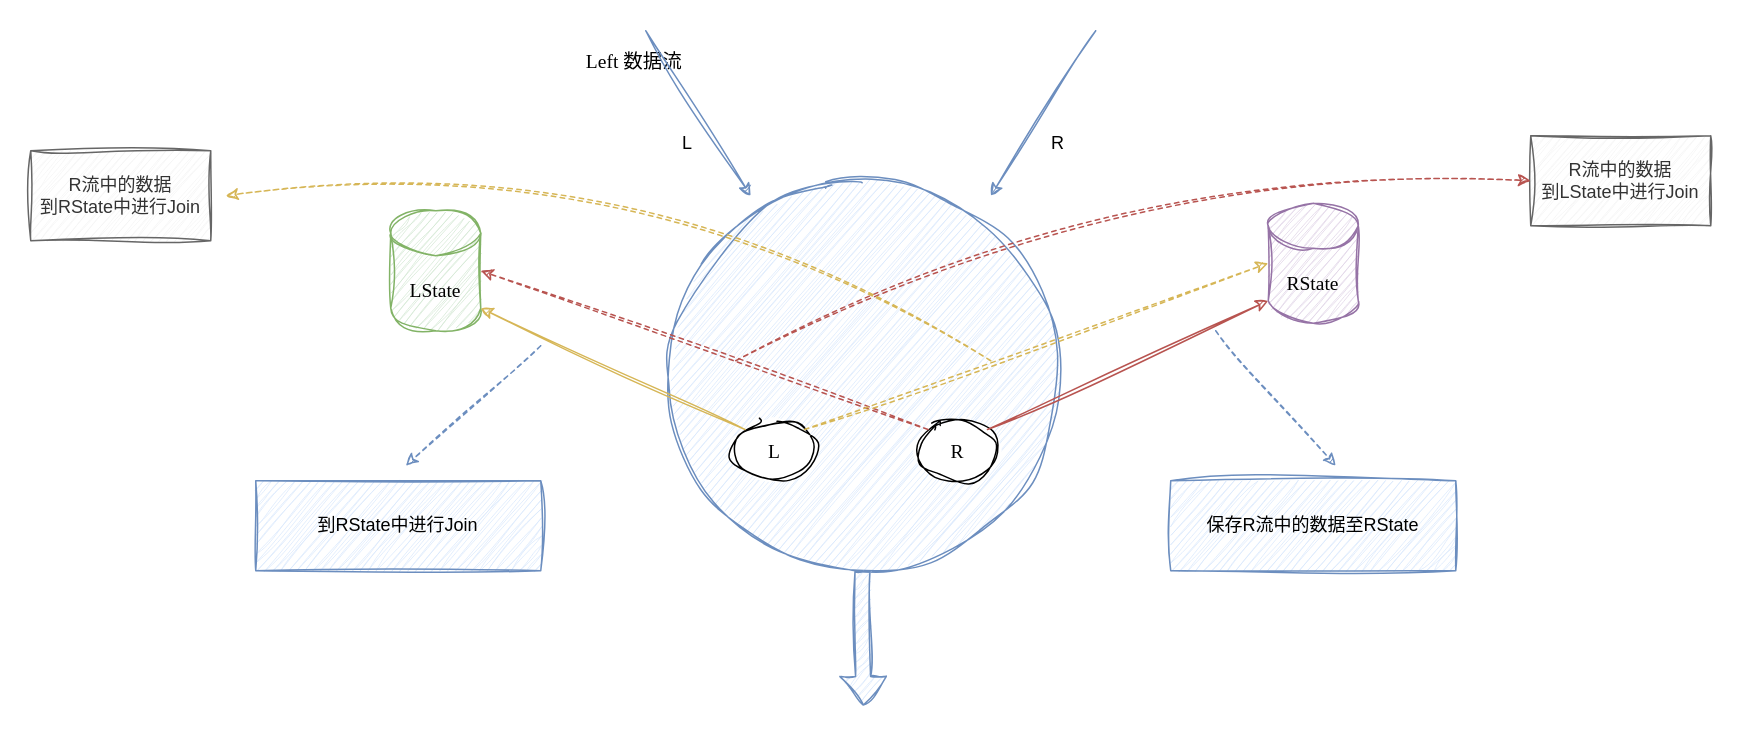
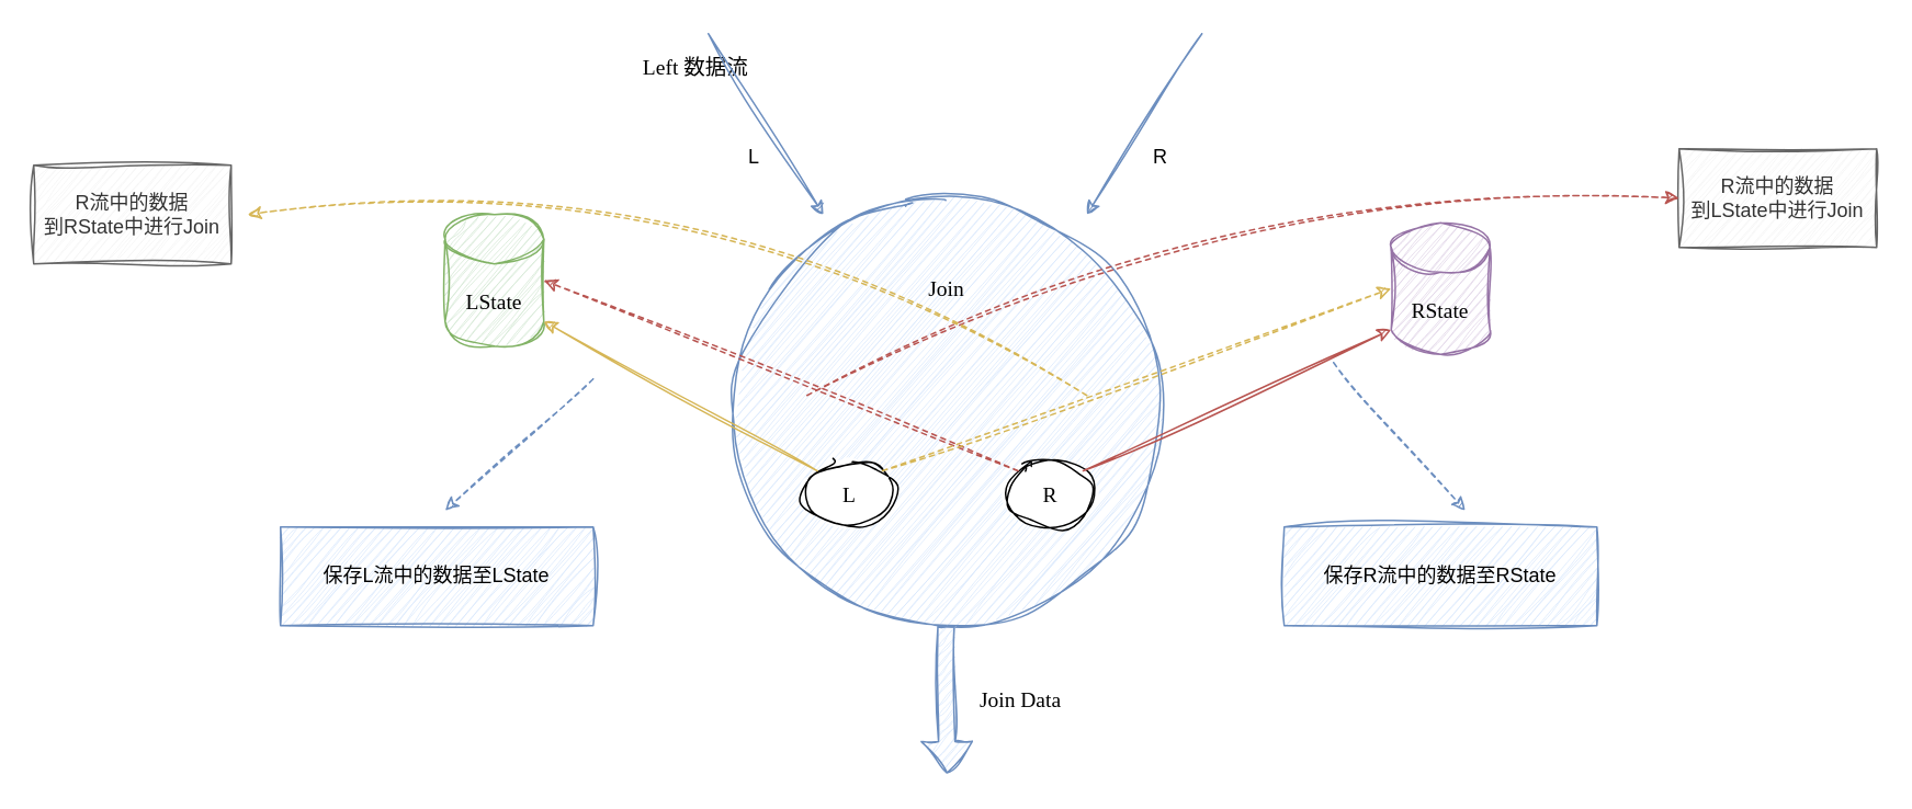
  <mxCell id="0" />
  <mxCell id="1" parent="0" />
  <mxCell id="2" value="" style="ellipse;whiteSpace=wrap;html=1;aspect=fixed;fontFamily=Comic Sans MS;fontSize=13;sketch=1;curveFitting=1;jiggle=2;fillColor=#dae8fc;strokeColor=#6c8ebf;" parent="1" vertex="1"><mxGeometry x="445" y="120" width="260" height="260" as="geometry" /></mxCell>
+ <mxCell id="3" value="Join" style="text;html=1;strokeColor=none;fillColor=none;align=center;verticalAlign=middle;whiteSpace=wrap;rounded=0;fontFamily=Comic Sans MS;fontSize=13;sketch=1;curveFitting=1;jiggle=2;" parent="1" vertex="1"><mxGeometry x="527" y="150" width="96" height="50" as="geometry" /></mxCell>
  <mxCell id="4" value="L" style="ellipse;whiteSpace=wrap;html=1;fontFamily=Comic Sans MS;fontSize=13;sketch=1;curveFitting=1;jiggle=2;" parent="1" vertex="1"><mxGeometry x="488" y="280" width="56" height="40" as="geometry" /></mxCell>
  <mxCell id="5" value="R" style="ellipse;whiteSpace=wrap;html=1;fontFamily=Comic Sans MS;fontSize=13;sketch=1;curveFitting=1;jiggle=2;" parent="1" vertex="1"><mxGeometry x="610" y="280" width="56" height="40" as="geometry" /></mxCell>
  <mxCell id="6" value="" style="shape=flexArrow;endArrow=classic;html=1;rounded=0;fontFamily=Comic Sans MS;fontSize=13;sketch=1;curveFitting=1;jiggle=2;fillColor=#dae8fc;strokeColor=#6c8ebf;" parent="1" edge="1"><mxGeometry width="50" height="50" relative="1" as="geometry"><mxPoint x="574.5" y="380" as="sourcePoint" /><mxPoint x="575" y="470" as="targetPoint" /></mxGeometry></mxCell>
- <mxCell id="8" value="LState" style="shape=cylinder3;whiteSpace=wrap;html=1;boundedLbl=1;backgroundOutline=1;size=15;fontFamily=Comic Sans MS;fontSize=13;sketch=1;curveFitting=1;jiggle=2;fillColor=#d5e8d4;strokeColor=#82b366;" parent="1" vertex="1"><mxGeometry x="260" y="140" width="60" height="80" as="geometry" /></mxCell>
+ <mxCell id="7" value="Join Data" style="text;html=1;strokeColor=none;fillColor=none;align=center;verticalAlign=middle;whiteSpace=wrap;rounded=0;fontFamily=Comic Sans MS;fontSize=13;sketch=1;curveFitting=1;jiggle=2;" parent="1" vertex="1"><mxGeometry x="590" y="410" width="60" height="30" as="geometry" /></mxCell>
+ <mxCell id="8" value="LState" style="shape=cylinder3;whiteSpace=wrap;html=1;boundedLbl=1;backgroundOutline=1;size=15;fontFamily=Comic Sans MS;fontSize=13;sketch=1;curveFitting=1;jiggle=2;fillColor=#d5e8d4;strokeColor=#82b366;" parent="1" vertex="1"><mxGeometry x="270" y="130" width="60" height="80" as="geometry" /></mxCell>
  <mxCell id="9" value="RState" style="shape=cylinder3;whiteSpace=wrap;html=1;boundedLbl=1;backgroundOutline=1;size=15;fontFamily=Comic Sans MS;fontSize=13;sketch=1;curveFitting=1;jiggle=2;fillColor=#e1d5e7;strokeColor=#9673a6;" parent="1" vertex="1"><mxGeometry x="845" y="135" width="60" height="80" as="geometry" /></mxCell>
  <mxCell id="10" value="Left 数据流" style="text;html=1;strokeColor=none;fillColor=none;align=center;verticalAlign=middle;whiteSpace=wrap;rounded=0;fontFamily=Comic Sans MS;fontSize=13;sketch=1;curveFitting=1;jiggle=2;" parent="1" vertex="1"><mxGeometry x="381" y="20" width="83" height="40" as="geometry" /></mxCell>
  <mxCell id="11" value="" style="endArrow=classic;html=1;rounded=0;sketch=1;curveFitting=1;jiggle=2;fillColor=#dae8fc;strokeColor=#6c8ebf;" parent="1" edge="1"><mxGeometry width="50" height="50" relative="1" as="geometry"><mxPoint x="430" y="20" as="sourcePoint" /><mxPoint x="500" y="130" as="targetPoint" /></mxGeometry></mxCell>
  <mxCell id="12" value="" style="endArrow=classic;html=1;rounded=0;sketch=1;curveFitting=1;jiggle=2;fillColor=#dae8fc;strokeColor=#6c8ebf;" parent="1" edge="1"><mxGeometry width="50" height="50" relative="1" as="geometry"><mxPoint x="730" y="20" as="sourcePoint" /><mxPoint x="660" y="130" as="targetPoint" /></mxGeometry></mxCell>
  <mxCell id="13" value="L" style="text;html=1;strokeColor=none;fillColor=none;align=center;verticalAlign=middle;whiteSpace=wrap;rounded=0;sketch=1;curveFitting=1;jiggle=2;" parent="1" vertex="1"><mxGeometry x="428" y="80" width="60" height="30" as="geometry" /></mxCell>
  <mxCell id="14" value="R" style="text;html=1;strokeColor=none;fillColor=none;align=center;verticalAlign=middle;whiteSpace=wrap;rounded=0;sketch=1;curveFitting=1;jiggle=2;" parent="1" vertex="1"><mxGeometry x="675" y="80" width="60" height="30" as="geometry" /></mxCell>
  <mxCell id="15" value="R流中的数据&lt;br&gt;到RState中进行Join" style="rounded=0;whiteSpace=wrap;html=1;sketch=1;curveFitting=1;jiggle=2;fillColor=#f5f5f5;fontColor=#333333;strokeColor=#666666;" parent="1" vertex="1"><mxGeometry x="20" y="100" width="120" height="60" as="geometry" /></mxCell>
  <mxCell id="16" value="R流中的数据&lt;br&gt;到LState中进行Join" style="rounded=0;whiteSpace=wrap;html=1;sketch=1;curveFitting=1;jiggle=2;fillColor=#f5f5f5;fontColor=#333333;strokeColor=#666666;" parent="1" vertex="1"><mxGeometry x="1020" y="90" width="120" height="60" as="geometry" /></mxCell>
- <mxCell id="17" value="到RState中进行Join" style="rounded=0;whiteSpace=wrap;html=1;sketch=1;curveFitting=1;jiggle=2;fillColor=#dae8fc;strokeColor=#6c8ebf;" parent="1" vertex="1"><mxGeometry x="170" y="320" width="190" height="60" as="geometry" /></mxCell>
+ <mxCell id="17" value="保存L流中的数据至LState" style="rounded=0;whiteSpace=wrap;html=1;sketch=1;curveFitting=1;jiggle=2;fillColor=#dae8fc;strokeColor=#6c8ebf;" parent="1" vertex="1"><mxGeometry x="170" y="320" width="190" height="60" as="geometry" /></mxCell>
  <mxCell id="18" value="保存R流中的数据至RState" style="rounded=0;whiteSpace=wrap;html=1;sketch=1;curveFitting=1;jiggle=2;fillColor=#dae8fc;strokeColor=#6c8ebf;" parent="1" vertex="1"><mxGeometry x="780" y="320" width="190" height="60" as="geometry" /></mxCell>
  <mxCell id="19" value="" style="endArrow=classic;html=1;rounded=0;entryX=0;entryY=1;entryDx=0;entryDy=-15;entryPerimeter=0;exitX=1;exitY=0;exitDx=0;exitDy=0;fillColor=#f8cecc;strokeColor=#b85450;sketch=1;curveFitting=1;jiggle=2;" parent="1" source="5" target="9" edge="1"><mxGeometry width="50" height="50" relative="1" as="geometry"><mxPoint x="670" y="300" as="sourcePoint" /><mxPoint x="720" y="250" as="targetPoint" /></mxGeometry></mxCell>
  <mxCell id="20" value="" style="endArrow=classic;html=1;rounded=0;entryX=1;entryY=1;entryDx=0;entryDy=-15;entryPerimeter=0;exitX=0;exitY=0;exitDx=0;exitDy=0;fillColor=#fff2cc;strokeColor=#d6b656;sketch=1;curveFitting=1;jiggle=2;" parent="1" source="4" target="8" edge="1"><mxGeometry width="50" height="50" relative="1" as="geometry"><mxPoint x="668" y="296" as="sourcePoint" /><mxPoint x="855" y="210" as="targetPoint" /></mxGeometry></mxCell>
  <mxCell id="21" value="" style="endArrow=classic;html=1;rounded=0;entryX=1;entryY=0.5;entryDx=0;entryDy=0;entryPerimeter=0;exitX=0;exitY=0;exitDx=0;exitDy=0;dashed=1;fillColor=#f8cecc;strokeColor=#b85450;sketch=1;curveFitting=1;jiggle=2;" parent="1" source="5" target="8" edge="1"><mxGeometry width="50" height="50" relative="1" as="geometry"><mxPoint x="506" y="296" as="sourcePoint" /><mxPoint x="330" y="215" as="targetPoint" /></mxGeometry></mxCell>
  <mxCell id="22" value="" style="endArrow=classic;html=1;rounded=0;entryX=0;entryY=0.5;entryDx=0;entryDy=0;entryPerimeter=0;exitX=1;exitY=0;exitDx=0;exitDy=0;dashed=1;fillColor=#fff2cc;strokeColor=#d6b656;sketch=1;curveFitting=1;jiggle=2;" parent="1" source="4" target="9" edge="1"><mxGeometry width="50" height="50" relative="1" as="geometry"><mxPoint x="668" y="296" as="sourcePoint" /><mxPoint x="855" y="210" as="targetPoint" /></mxGeometry></mxCell>
  <mxCell id="23" value="" style="curved=1;endArrow=classic;html=1;rounded=0;dashed=1;fillColor=#f8cecc;strokeColor=#b85450;sketch=1;curveFitting=1;jiggle=2;" parent="1" edge="1"><mxGeometry width="50" height="50" relative="1" as="geometry"><mxPoint x="490" y="240" as="sourcePoint" /><mxPoint x="1020" y="120" as="targetPoint" /><Array as="points"><mxPoint x="740" y="110" /></Array></mxGeometry></mxCell>
  <mxCell id="24" value="" style="curved=1;endArrow=classic;html=1;rounded=0;dashed=1;fillColor=#fff2cc;strokeColor=#d6b656;sketch=1;curveFitting=1;jiggle=2;" parent="1" edge="1"><mxGeometry width="50" height="50" relative="1" as="geometry"><mxPoint x="660" y="240" as="sourcePoint" /><mxPoint x="150" y="130" as="targetPoint" /><Array as="points"><mxPoint x="430" y="90" /></Array></mxGeometry></mxCell>
  <mxCell id="25" value="" style="endArrow=classic;html=1;rounded=0;fillColor=#dae8fc;strokeColor=#6c8ebf;dashed=1;sketch=1;curveFitting=1;jiggle=2;" parent="1" edge="1"><mxGeometry width="50" height="50" relative="1" as="geometry"><mxPoint x="360" y="230" as="sourcePoint" /><mxPoint x="270" y="310" as="targetPoint" /></mxGeometry></mxCell>
  <mxCell id="26" value="" style="endArrow=classic;html=1;rounded=0;fillColor=#dae8fc;strokeColor=#6c8ebf;dashed=1;sketch=1;curveFitting=1;jiggle=2;" parent="1" edge="1"><mxGeometry width="50" height="50" relative="1" as="geometry"><mxPoint x="810" y="220" as="sourcePoint" /><mxPoint x="890" y="310" as="targetPoint" /></mxGeometry></mxCell>
